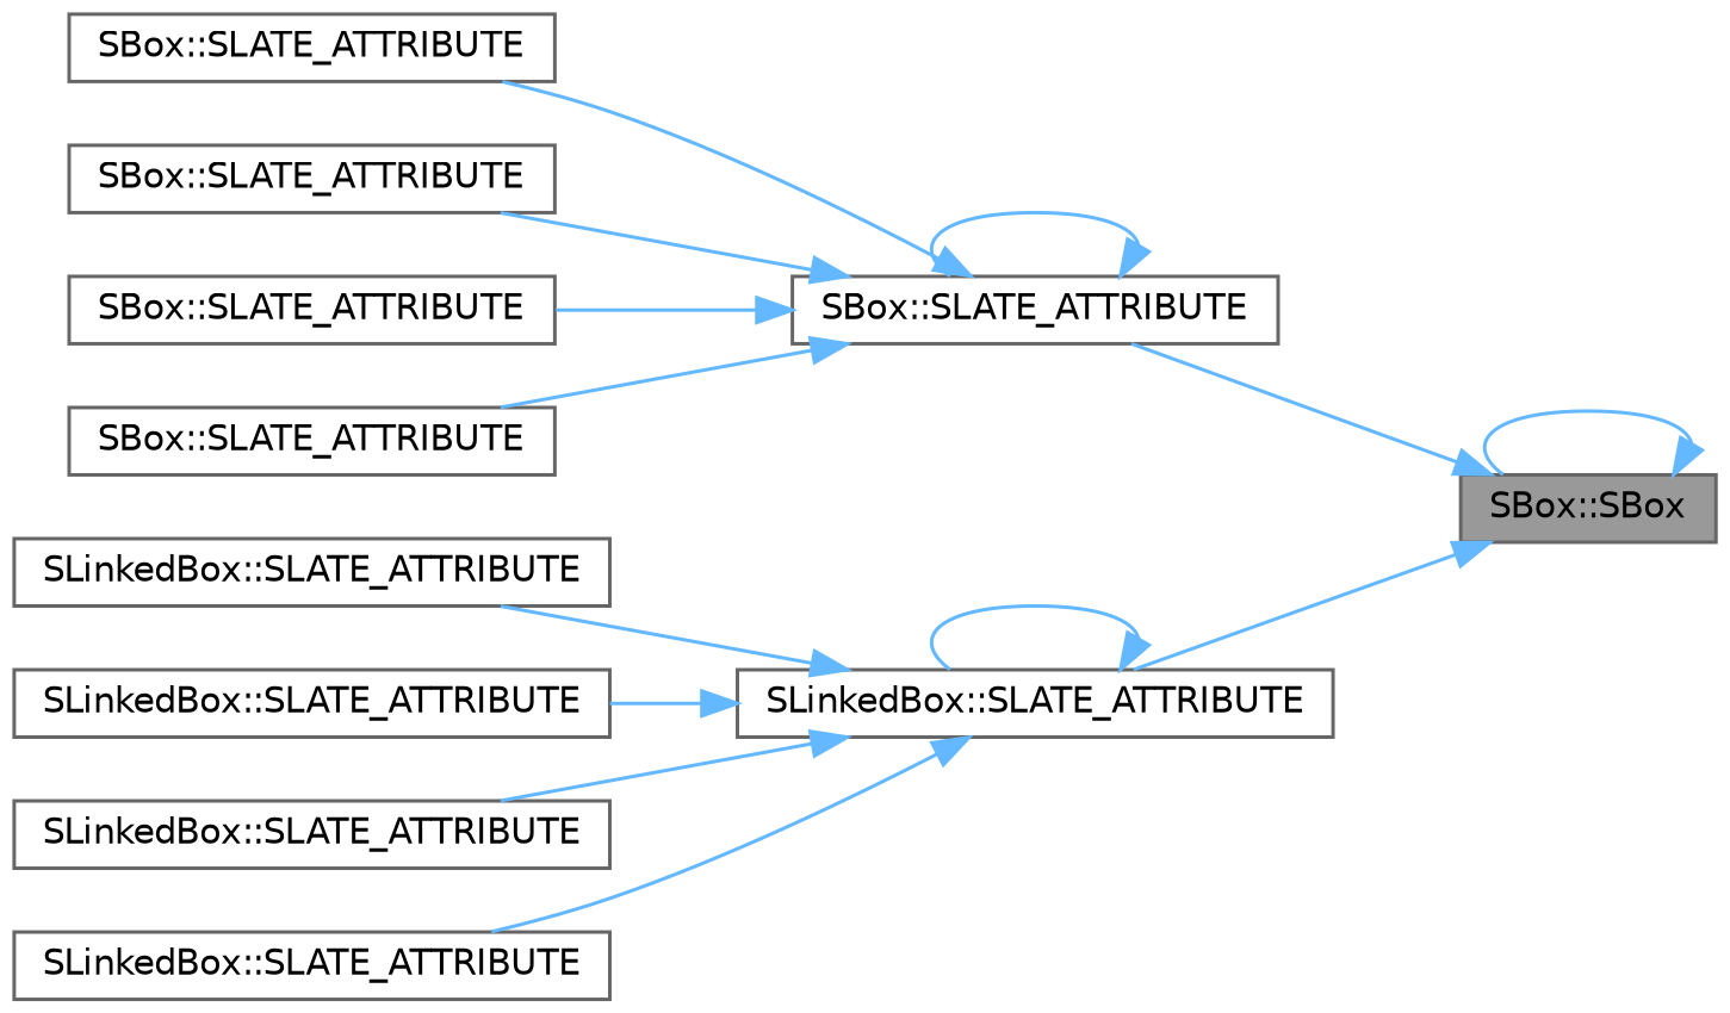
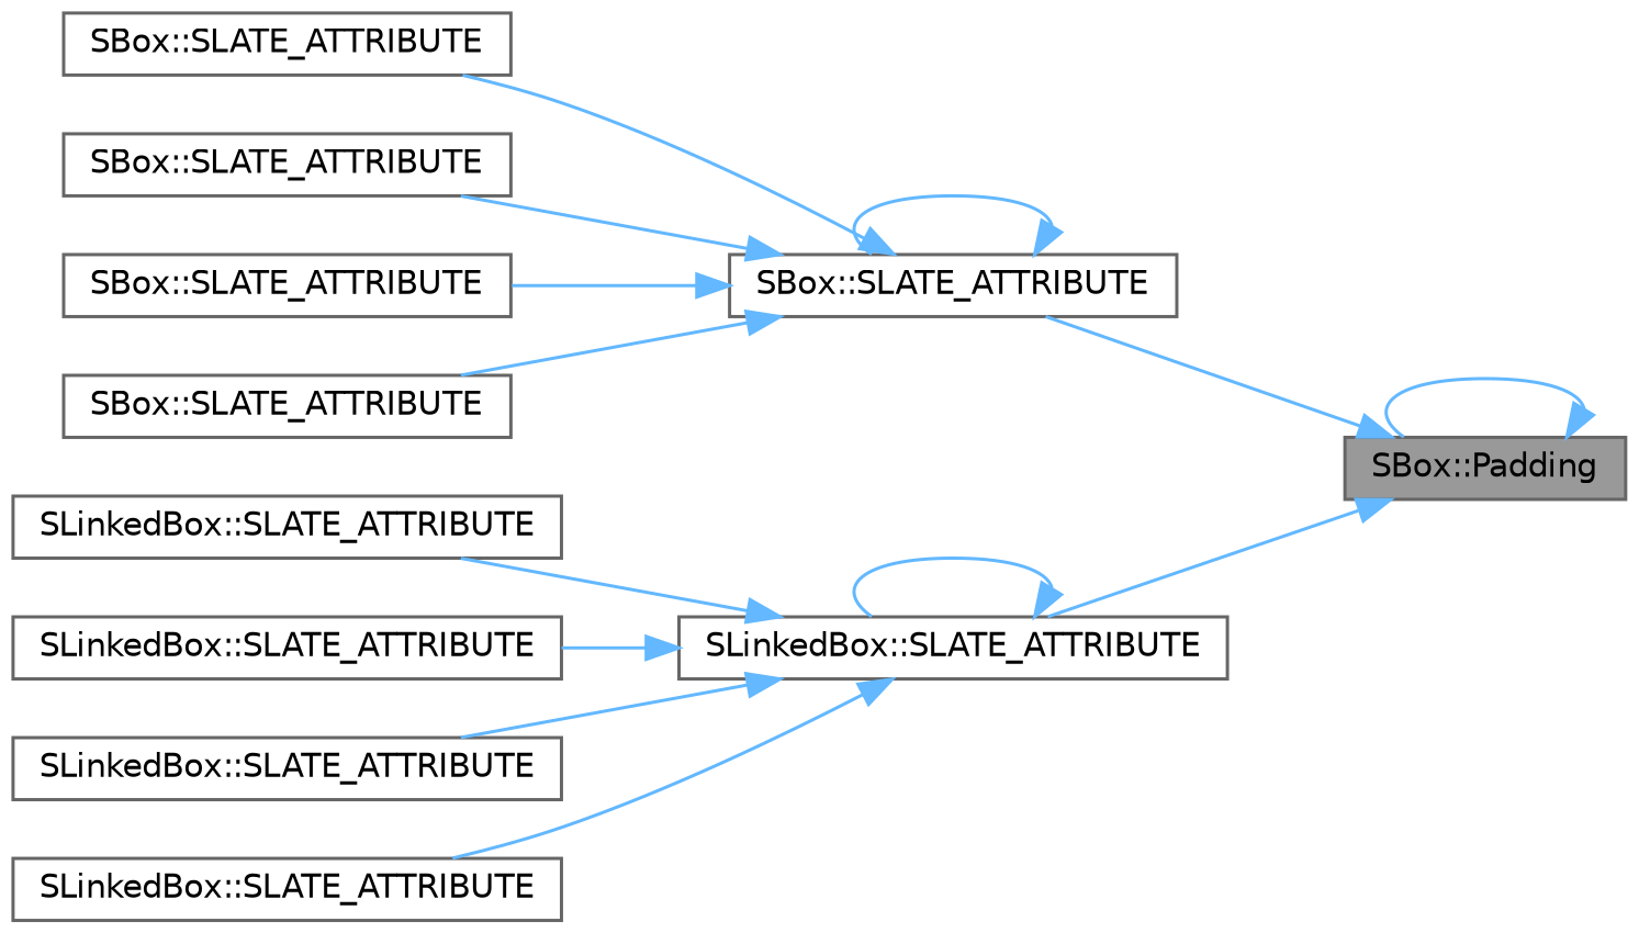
  digraph {
    rankdir=RL
    node [color=grey40 fillcolor=white fontname=Helvetica fontsize=10 shape=box style=filled]
    edge [color=steelblue1 dir=back fontname=Helvetica fontsize=10 labelfontname=Helvetica labelfontsize=10 style=solid]
-   n1 [color=gray40 fillcolor=grey60 fontcolor=black height=0.2 label="SBox::SBox" width=0.4]
+   n1 [color=gray40 fillcolor=grey60 fontcolor=black height=0.2 label="SBox::Padding" width=0.4]
    n2 [height=0.2 label="SBox::SLATE_ATTRIBUTE" width=0.4]
    n3 [height=0.2 label="SLinkedBox::SLATE_ATTRIBUTE" width=0.4]
    n4 [height=0.2 label="SBox::SLATE_ATTRIBUTE" width=0.4]
    n5 [height=0.2 label="SBox::SLATE_ATTRIBUTE" width=0.4]
    n6 [height=0.2 label="SBox::SLATE_ATTRIBUTE" width=0.4]
    n7 [height=0.2 label="SBox::SLATE_ATTRIBUTE" width=0.4]
    n8 [height=0.2 label="SLinkedBox::SLATE_ATTRIBUTE" width=0.4]
    n9 [height=0.2 label="SLinkedBox::SLATE_ATTRIBUTE" width=0.4]
    n10 [height=0.2 label="SLinkedBox::SLATE_ATTRIBUTE" width=0.4]
    n11 [height=0.2 label="SLinkedBox::SLATE_ATTRIBUTE" width=0.4]
    n1 -> n1
    n1 -> n2
    n1 -> n3
    n2 -> n2
    n2 -> n4
    n2 -> n5
    n2 -> n6
    n2 -> n7
    n3 -> n3
    n3 -> n8
    n3 -> n9
    n3 -> n10
    n3 -> n11
  }
